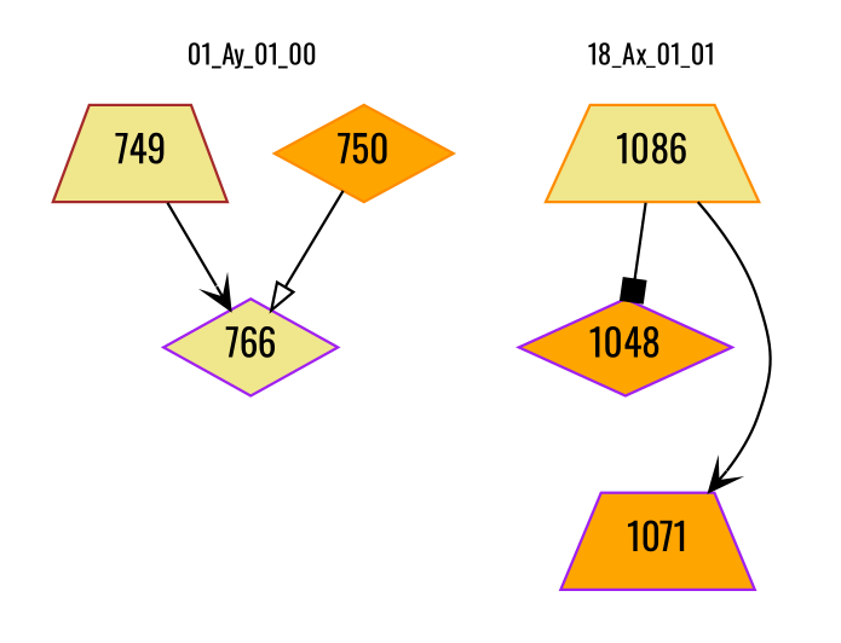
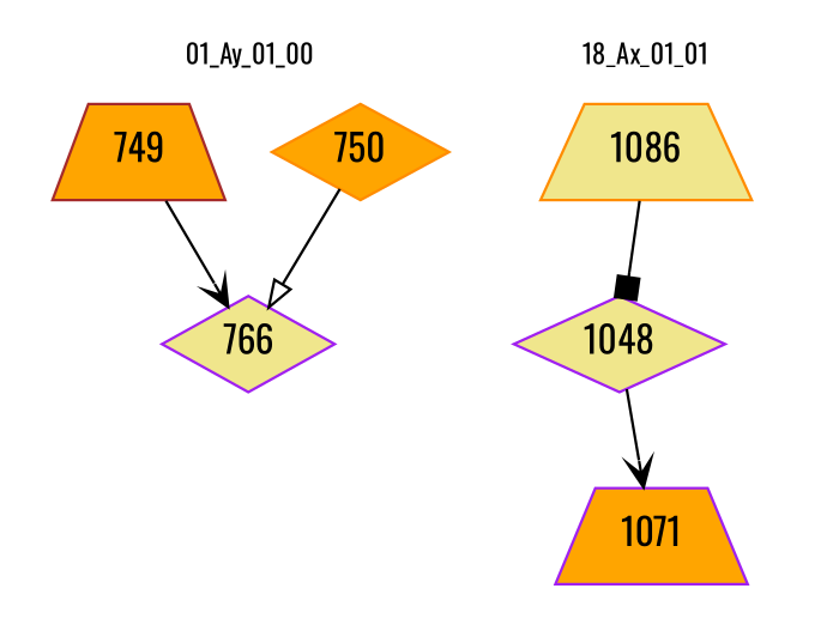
  digraph {
    fontname=Oswald
    node [color=purple fillcolor=orange fontname=Oswald shape=diamond style=filled]
    edge [arrowhead=vee color=black fontname=Oswald]
    n1 [color=darkorange label=750]
-   n2 [color=brown fillcolor=khaki label=749 shape=trapezium]
+   n2 [color=brown label=749 shape=trapezium]
    n3 [fillcolor=khaki label=766]
    n4 [color=darkorange fillcolor=khaki label=1086 shape=trapezium]
-   n5 [label=1048]
+   n5 [fillcolor=khaki label=1048]
    n6 [label=1071 shape=trapezium]
    subgraph cluster_1 {
      color=white
      fontsize=10
      label="01_Ay_01_00"
      n1
      n2
      n3
    }
    subgraph cluster_2 {
      color=white
      fontsize=10
      label="18_Ax_01_01"
      n4
      n5
      n6
    }
    n1 -> n3 [arrowhead=onormal]
    n2 -> n3
    n4 -> n5 [arrowhead=box]
-   n4 -> n6
+   n5 -> n6
  }
